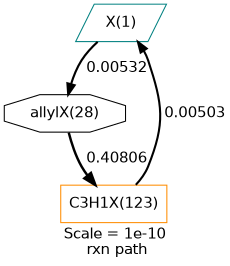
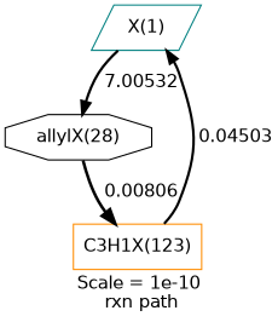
  digraph {
    fontname=Helvetica
    label="Scale = 1e-10\l rxn path"
    node [fontname=Helvetica]
    edge [color=black fontname=Helvetica]
    n1 [color=teal label="X(1)" shape=parallelogram]
    n2 [color=black label="allylX(28)" shape=octagon]
    n3 [color=darkorange label="C3H1X(123)" shape=box]
-   n1 -> n2 [arrowsize=1.02 label=" 0.00532" style="setlinewidth(2.05)"]
-   n2 -> n3 [arrowsize=1.18 label=" 0.40806" style="setlinewidth(2.36)"]
-   n3 -> n1 [arrowsize=1 label=" 0.00503" style="setlinewidth(2)"]
+   n1 -> n2 [arrowsize=1.02 label=" 7.00532" style="setlinewidth(2.05)"]
+   n2 -> n3 [arrowsize=1.18 label=" 0.00806" style="setlinewidth(2.36)"]
+   n3 -> n1 [arrowsize=1 label=" 0.04503" style="setlinewidth(2)"]
  }
